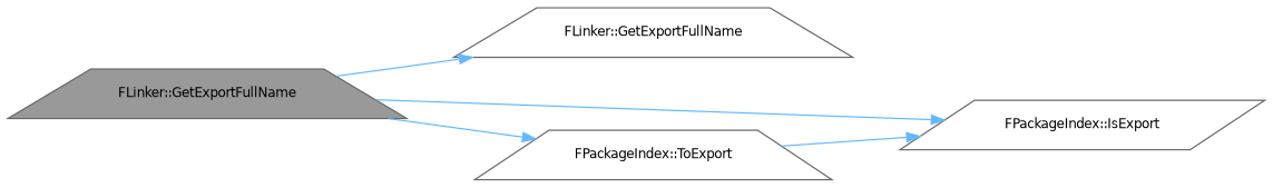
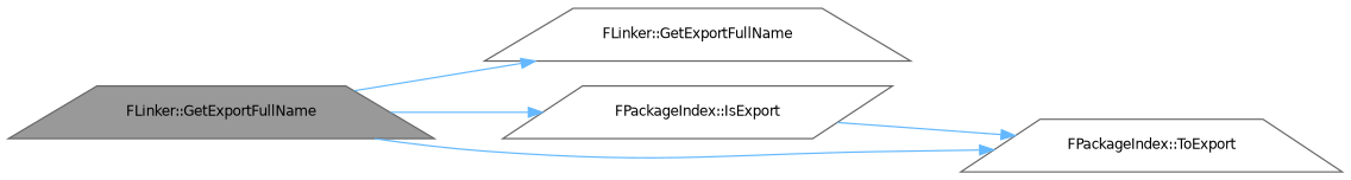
  digraph {
    rankdir=LR
    node [color=grey40 fillcolor=white fontname=Helvetica fontsize=10 shape=trapezium style=filled]
    edge [color=steelblue1 fontname=Helvetica fontsize=10 labelfontname=Helvetica labelfontsize=10 style=solid]
    n1 [color=gray40 fillcolor=grey60 fontcolor=black height=0.2 label="FLinker::GetExportFullName" width=0.4]
    n2 [height=0.2 label="FLinker::GetExportFullName" width=0.4]
    n3 [height=0.2 label="FPackageIndex::IsExport" shape=parallelogram width=0.4]
    n4 [height=0.2 label="FPackageIndex::ToExport" width=0.4]
    n1 -> n2
    n1 -> n3
    n1 -> n4
-   n4 -> n3
+   n3 -> n4
  }
